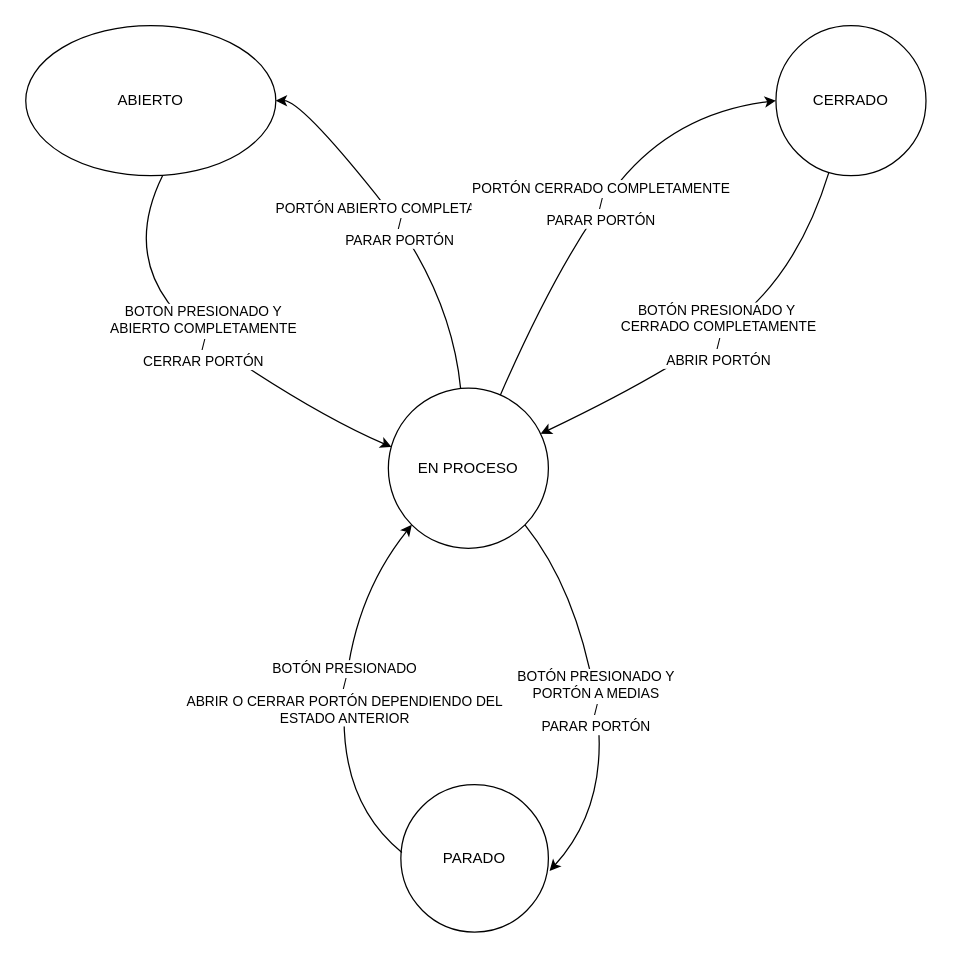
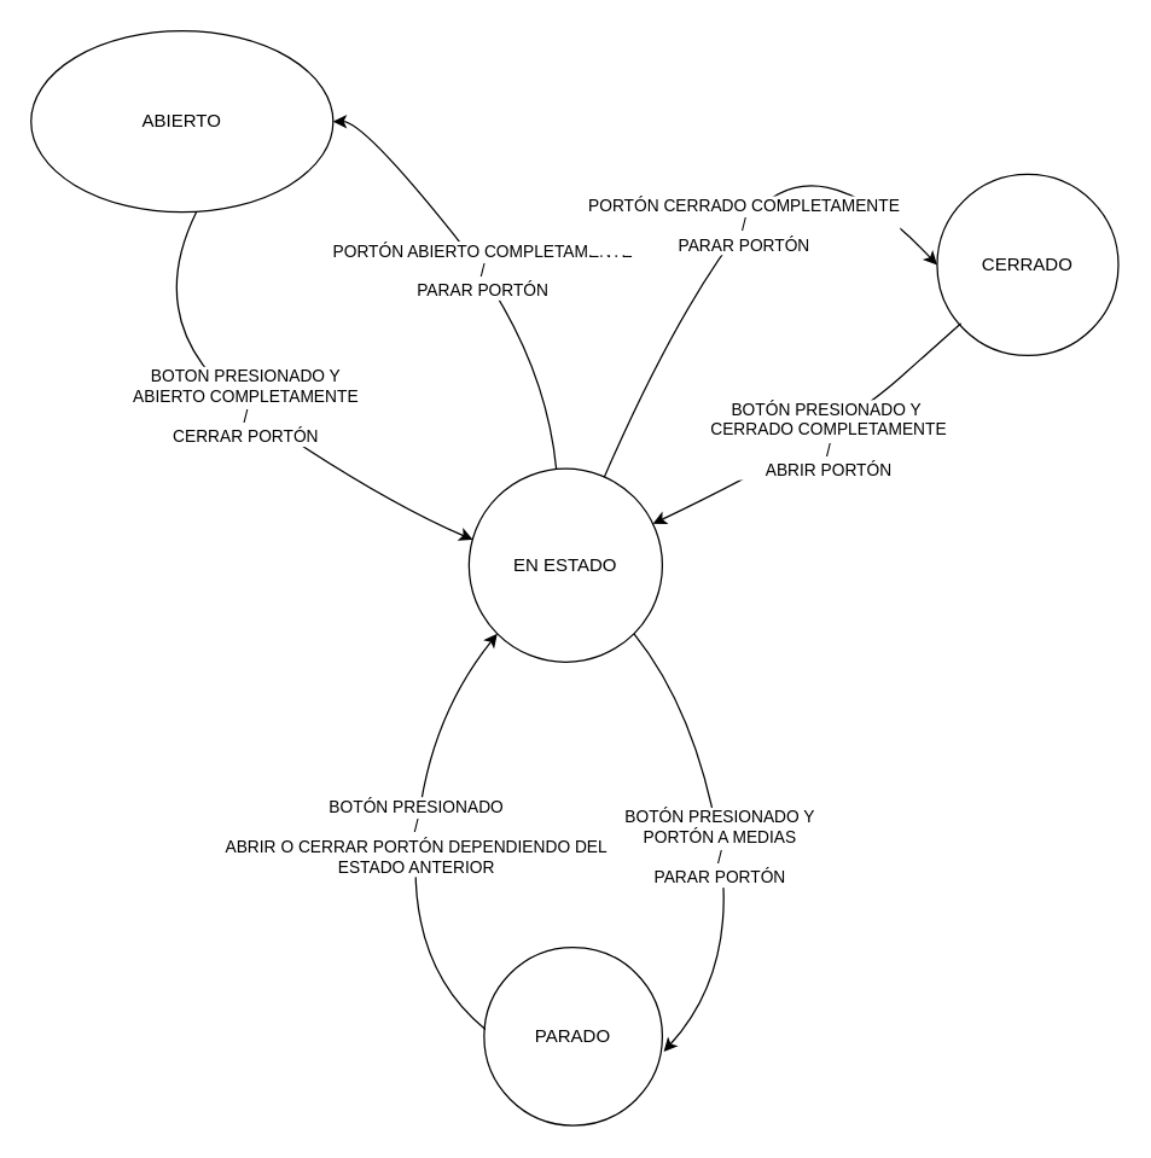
  <mxCell id="0" />
  <mxCell id="1" parent="0" />
  <mxCell id="2" value="ABIERTO" style="ellipse;whiteSpace=wrap;html=1;aspect=fixed;" vertex="1" parent="1"><mxGeometry x="20" y="20" width="200" height="120" as="geometry" /></mxCell>
- <mxCell id="3" value="CERRADO" style="ellipse;whiteSpace=wrap;html=1;aspect=fixed;" vertex="1" parent="1"><mxGeometry x="620" y="20" width="120" height="120" as="geometry" /></mxCell>
- <mxCell id="4" value="EN PROCESO" style="ellipse;whiteSpace=wrap;html=1;aspect=fixed;" vertex="1" parent="1"><mxGeometry x="310" y="310" width="128" height="128" as="geometry" /></mxCell>
+ <mxCell id="3" value="CERRADO" style="ellipse;whiteSpace=wrap;html=1;aspect=fixed;" vertex="1" parent="1"><mxGeometry x="620" y="115" width="120" height="120" as="geometry" /></mxCell>
+ <mxCell id="4" value="EN ESTADO" style="ellipse;whiteSpace=wrap;html=1;aspect=fixed;" vertex="1" parent="1"><mxGeometry x="310" y="310" width="128" height="128" as="geometry" /></mxCell>
  <mxCell id="5" value="PARADO" style="ellipse;whiteSpace=wrap;html=1;aspect=fixed;" vertex="1" parent="1"><mxGeometry x="320" y="627" width="118" height="118" as="geometry" /></mxCell>
  <mxCell id="6" value="BOTON PRESIONADO Y &lt;br&gt;ABIERTO COMPLETAMENTE &lt;br&gt;/&lt;br&gt;CERRAR PORTÓN" style="curved=1;endArrow=classic;html=1;exitX=0.547;exitY=1;exitDx=0;exitDy=0;exitPerimeter=0;entryX=0.02;entryY=0.367;entryDx=0;entryDy=0;entryPerimeter=0;" edge="1" parent="1" source="2" target="4"><mxGeometry width="50" height="50" relative="1" as="geometry"><mxPoint x="120" y="260" as="sourcePoint" /><mxPoint x="170" y="210" as="targetPoint" /><Array as="points"><mxPoint x="90" y="220" /><mxPoint x="250" y="330" /></Array></mxGeometry></mxCell>
  <mxCell id="7" value="BOTÓN PRESIONADO Y&amp;nbsp;&lt;br&gt;CERRADO COMPLETAMENTE&lt;br&gt;/&lt;br&gt;ABRIR PORTÓN" style="curved=1;endArrow=classic;html=1;" edge="1" parent="1" source="3" target="4"><mxGeometry width="50" height="50" relative="1" as="geometry"><mxPoint x="370.05" y="85" as="sourcePoint" /><mxPoint x="609" y="290.05" as="targetPoint" /><Array as="points"><mxPoint x="640" y="210" /><mxPoint x="550" y="290" /></Array></mxGeometry></mxCell>
  <mxCell id="8" value="BOTÓN PRESIONADO&lt;br&gt;/&lt;br&gt;ABRIR O CERRAR PORTÓN DEPENDIENDO DEL&lt;br&gt;ESTADO ANTERIOR" style="curved=1;endArrow=classic;html=1;entryX=0;entryY=1;entryDx=0;entryDy=0;exitX=0.007;exitY=0.46;exitDx=0;exitDy=0;exitPerimeter=0;" edge="1" parent="1" source="5" target="4"><mxGeometry width="50" height="50" relative="1" as="geometry"><mxPoint x="308" y="605.05" as="sourcePoint" /><mxPoint x="69.05" y="400" as="targetPoint" /><Array as="points"><mxPoint x="270" y="640" /><mxPoint x="280" y="480" /></Array></mxGeometry></mxCell>
  <mxCell id="9" value="BOTÓN PRESIONADO Y&lt;br&gt;PORTÓN A MEDIAS&lt;br&gt;/&lt;br&gt;PARAR PORTÓN" style="curved=1;endArrow=classic;html=1;exitX=1;exitY=1;exitDx=0;exitDy=0;entryX=1.008;entryY=0.585;entryDx=0;entryDy=0;entryPerimeter=0;" edge="1" parent="1" source="4" target="5"><mxGeometry width="50" height="50" relative="1" as="geometry"><mxPoint x="410.05" y="451" as="sourcePoint" /><mxPoint x="460" y="700" as="targetPoint" /><Array as="points"><mxPoint x="460" y="470" /><mxPoint x="490" y="640" /></Array></mxGeometry></mxCell>
  <mxCell id="10" value="PORTÓN ABIERTO COMPLETAMENTE&lt;br&gt;/&lt;br&gt;PARAR PORTÓN" style="endArrow=classic;html=1;curved=1;" edge="1" parent="1" source="4" target="2"><mxGeometry width="50" height="50" relative="1" as="geometry"><mxPoint x="270.033" y="-0.967" as="sourcePoint" /><mxPoint x="294" y="281" as="targetPoint" /><Array as="points"><mxPoint x="360" y="230" /><mxPoint x="240" y="80" /></Array></mxGeometry></mxCell>
  <mxCell id="11" value="PORTÓN CERRADO COMPLETAMENTE&lt;br&gt;/&lt;br&gt;PARAR PORTÓN" style="curved=1;endArrow=classic;html=1;entryX=0;entryY=0.5;entryDx=0;entryDy=0;" edge="1" parent="1" source="4" target="3"><mxGeometry width="50" height="50" relative="1" as="geometry"><mxPoint x="456.033" y="438.033" as="sourcePoint" /><mxPoint x="480" y="720" as="targetPoint" /><Array as="points"><mxPoint x="450" y="200" /><mxPoint x="540" y="90" /></Array></mxGeometry></mxCell>
